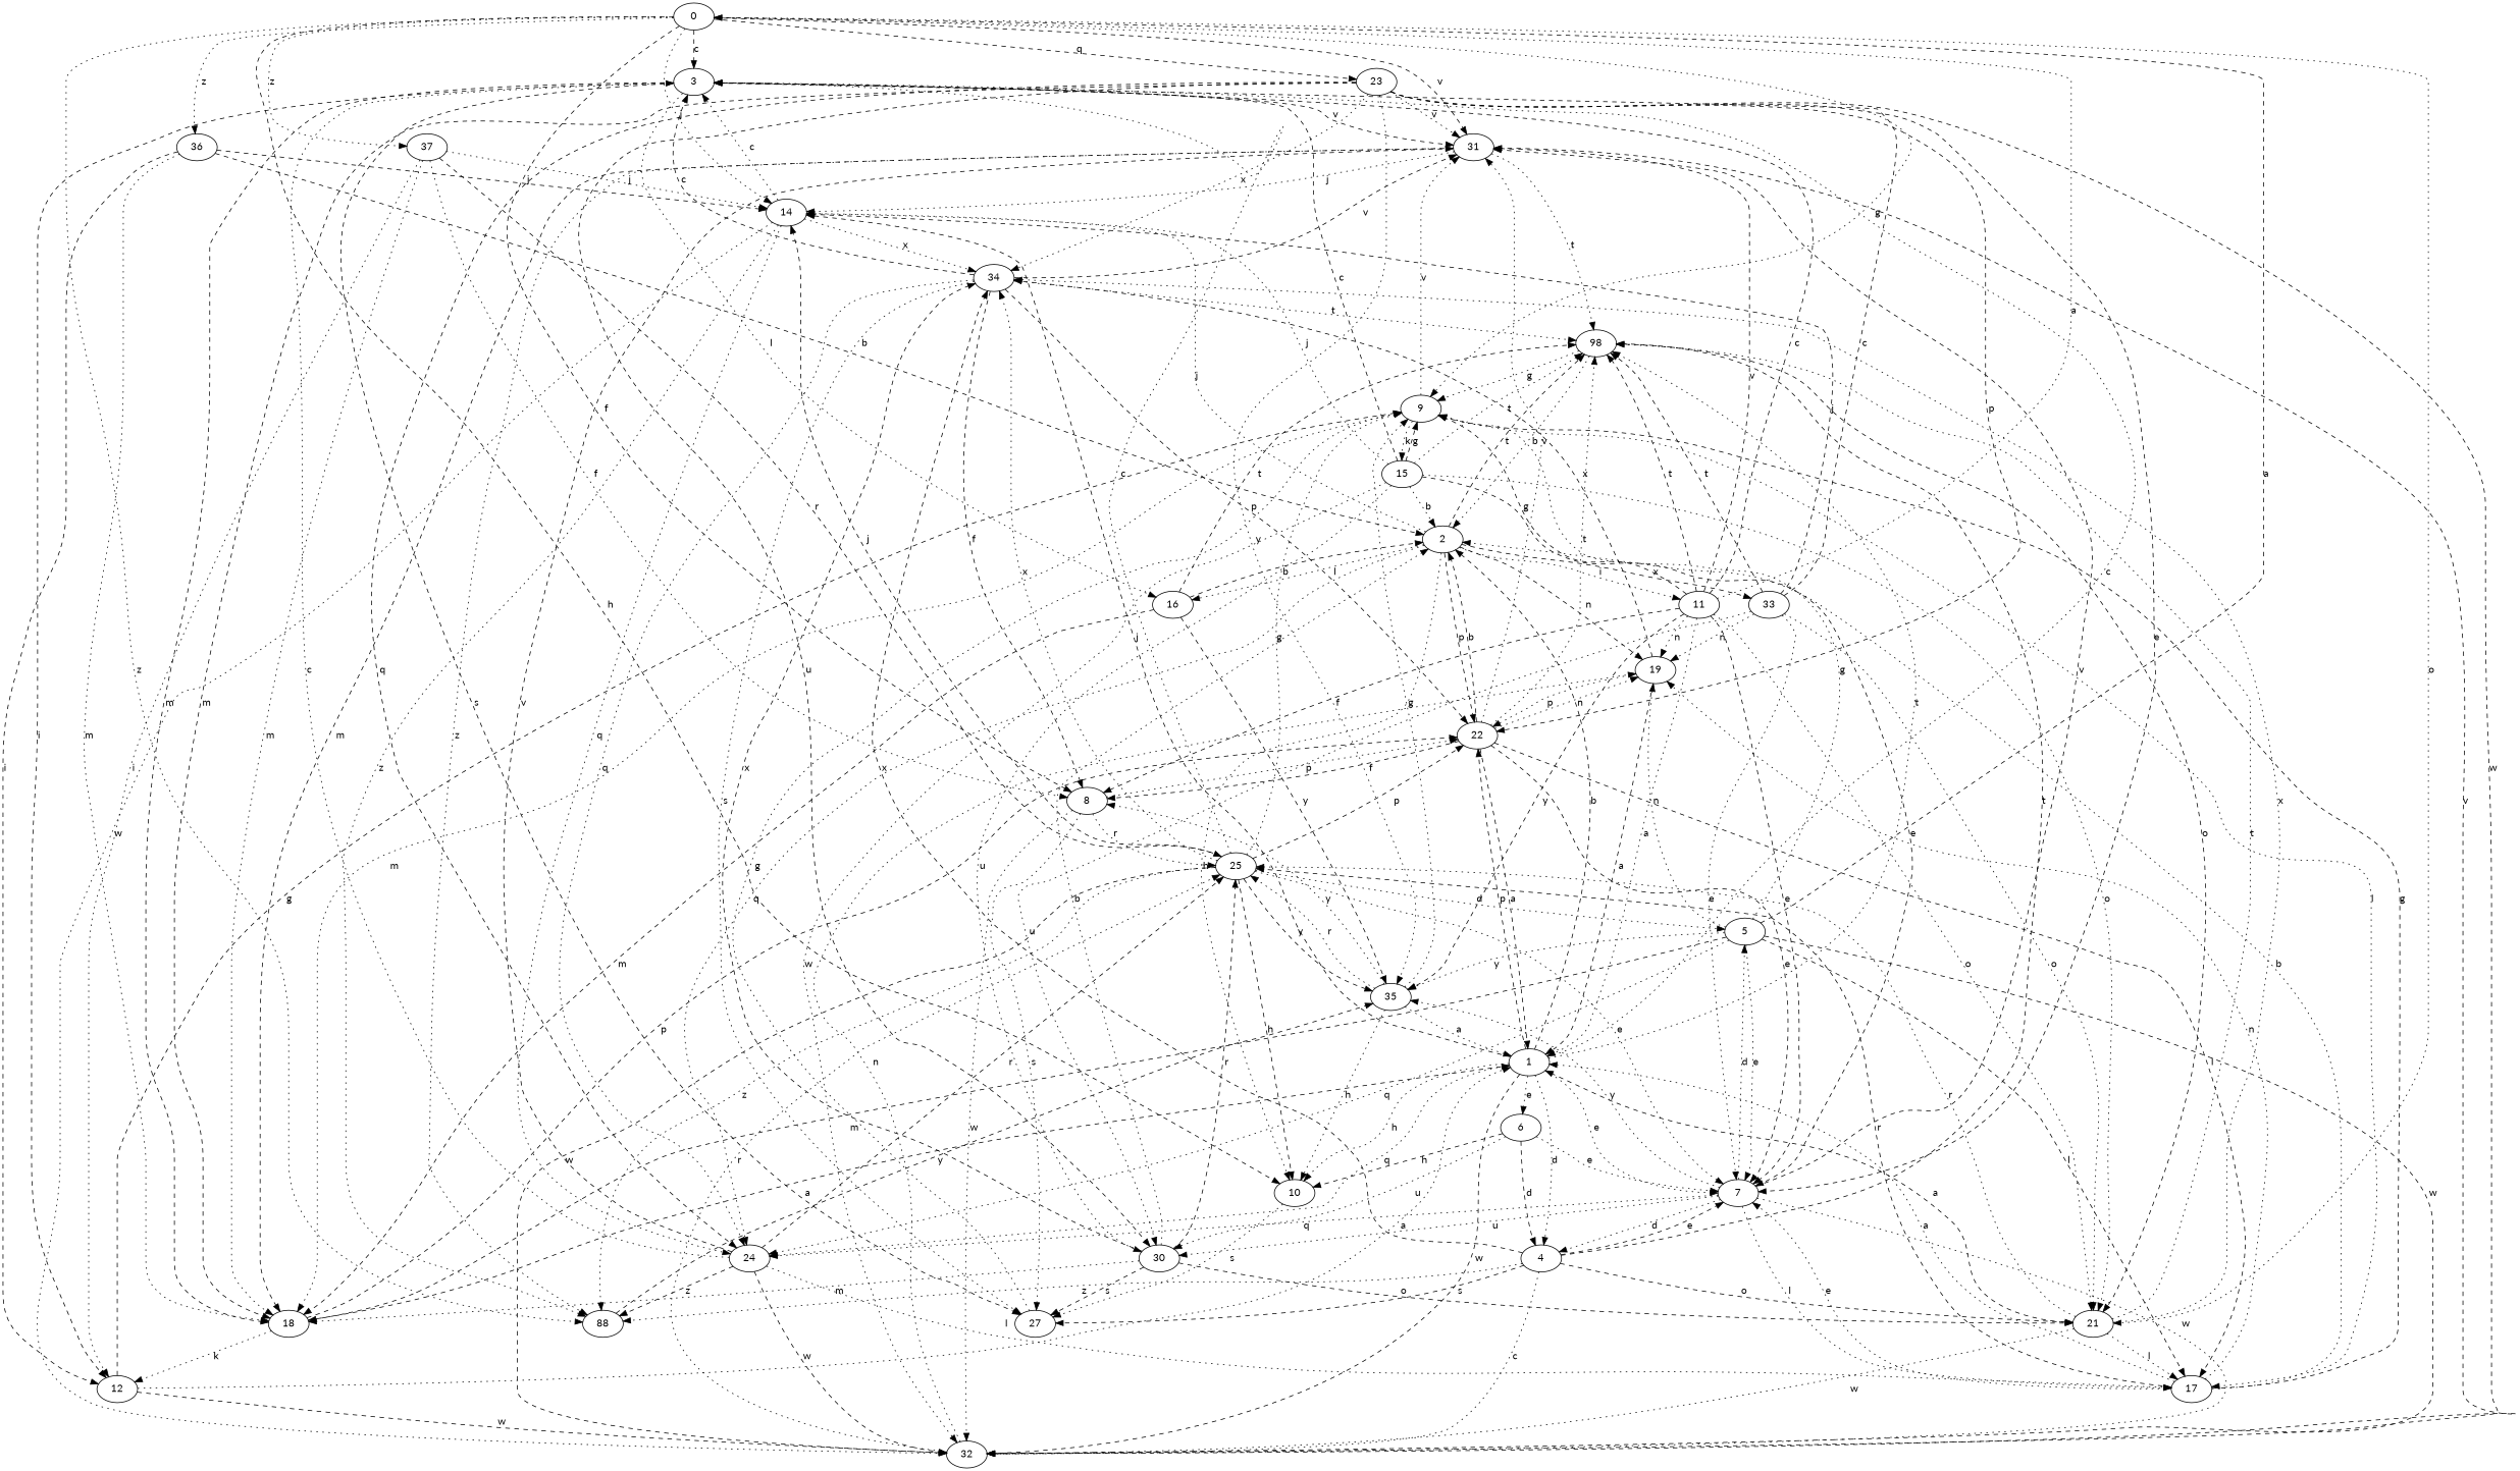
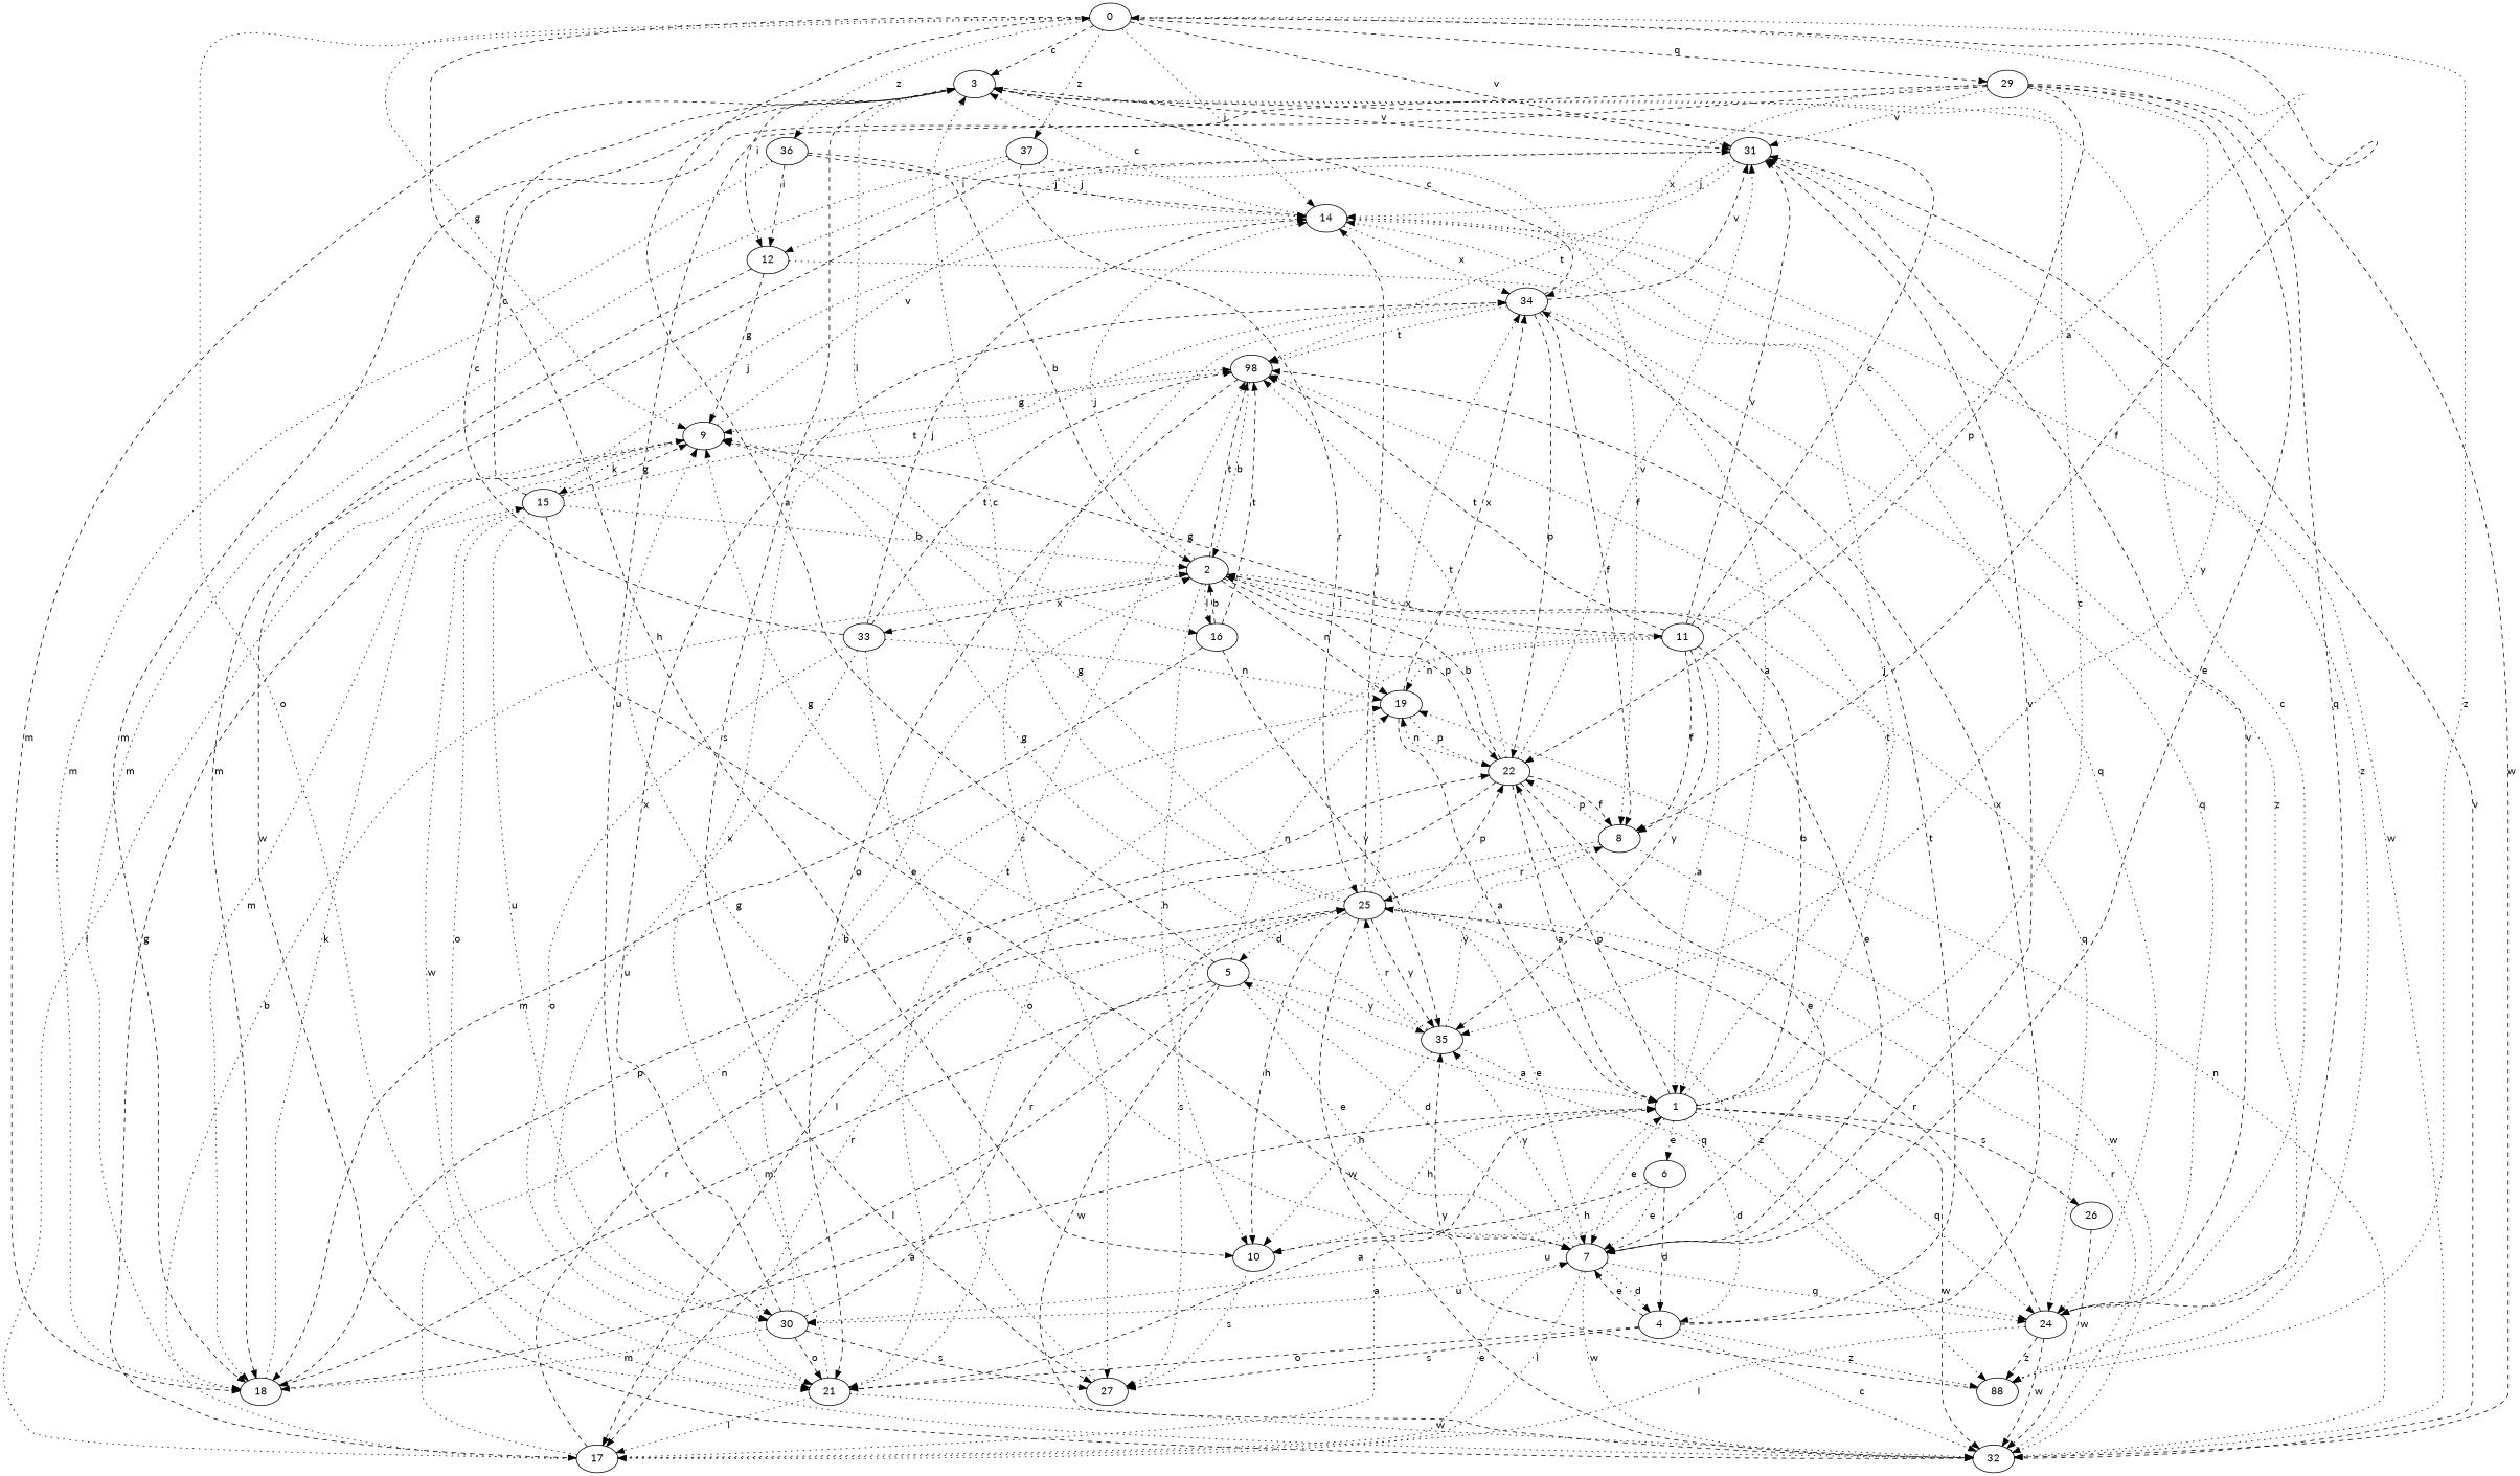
  strict digraph {
    fontname=Lato
    node [fontname=Lato]
    edge [fontname=Lato style=dotted]
    0
    3
    8
    9
    10
    14
    21
-   23
+   23 [label=29]
    31
    36
    37
    n12 [label=88]
    16
    12
    18
    27
    22
    32
    25
    17
    15
    24
    34
    1
    n25 [label=98]
    7
    35
    30
    2
    4
    6
+   26
    11
    19
    33
    5
    0 -> 3 [label=c style=dashed]
    0 -> 8 [label=f style=dashed]
    0 -> 9 [label=g]
    0 -> 10 [label=h style=dashed]
    0 -> 14 [label=j]
    0 -> 21 [label=o]
    0 -> 23 [label=q style=dashed]
    0 -> 31 [label=v style=dashed]
    0 -> 36 [label=z]
    0 -> 37 [label=z]
    0 -> n12 [label=z]
    3 -> 31 [label=v style=dashed]
    3 -> 16 [label=l]
    3 -> 12 [label=i style=dashed]
    3 -> 18 [label=m style=dashed]
    3 -> 27 [label=s style=dashed]
    8 -> 27 [label=s]
    8 -> 22 [label=p]
    8 -> 32 [label=w]
    8 -> 25 [label=r]
    9 -> 31 [label=v]
    9 -> 18 [label=m]
    9 -> 17 [label=l]
    9 -> 15 [label=k]
    10 -> 27 [label=s]
    14 -> 3 [label=c]
    14 -> n12 [label=z]
    14 -> 32 [label=w]
    14 -> 24 [label=q]
    14 -> 34 [label=x]
    21 -> 32 [label=w]
    21 -> 25 [label=r]
    21 -> 17 [label=l]
    21 -> 34 [label=x]
    21 -> 1 [label=a style=dashed]
    21 -> n25 [label=t]
    23 -> 31 [label=v]
    23 -> 18 [label=m style=dashed]
    23 -> 22 [label=p style=dashed]
    23 -> 32 [label=w style=dashed]
    23 -> 24 [label=q style=dashed]
    23 -> 34 [label=x]
    23 -> 7 [label=e style=dashed]
    23 -> 35 [label=y]
    23 -> 30 [label=u style=dashed]
    31 -> 14 [label=j]
    31 -> n12 [label=z]
    31 -> 18 [label=m style=dashed]
    31 -> n25 [label=t]
    36 -> 14 [label=j style=dashed]
    36 -> 12 [label=i style=dashed]
    36 -> 18 [label=m]
    36 -> 2 [label=b style=dashed]
    37 -> 8 [label=f]
    37 -> 14 [label=j]
    37 -> 12 [label=i]
    37 -> 18 [label=m]
    37 -> 25 [label=r style=dashed]
    n12 -> 35 [label=y style=dashed]
    16 -> 18 [label=m style=dashed]
    16 -> n25 [label=t style=dashed]
    16 -> 35 [label=y style=dashed]
    16 -> 2 [label=b style=dashed]
    12 -> 9 [label=g style=dashed]
    12 -> 32 [label=w style=dashed]
    12 -> 1 [label=a]
    18 -> 22 [label=p style=dashed]
-   18 -> 12 [label=k]
+   18 -> 15 [label=k]
    18 -> 1 [label=a style=dashed]
    27 -> 9 [label=g]
    22 -> 8 [label=f style=dashed]
    22 -> 31 [label=v]
    22 -> 17 [label=l style=dashed]
    22 -> 1 [label=a style=dashed]
    22 -> n25 [label=t]
    22 -> 7 [label=e style=dashed]
    22 -> 2 [label=b style=dashed]
    22 -> 19 [label=n]
    32 -> 31 [label=v style=dashed]
    32 -> 25 [label=r]
    32 -> 19 [label=n]
    25 -> 3 [label=c]
    25 -> 9 [label=g]
    25 -> 10 [label=h style=dashed]
    25 -> 14 [label=j style=dashed]
    25 -> n12 [label=z]
    25 -> 22 [label=p style=dashed]
    25 -> 32 [label=w style=dashed]
    25 -> 34 [label=x]
    25 -> 7 [label=e]
    25 -> 35 [label=y style=dashed]
    25 -> 5 [label=d]
    17 -> 9 [label=g style=dashed]
    17 -> 25 [label=r style=dashed]
    17 -> 1 [label=a]
    17 -> 7 [label=e]
    17 -> 2 [label=b]
    17 -> 19 [label=n]
    15 -> 3 [label=c style=dashed]
    15 -> 9 [label=g style=dashed]
    15 -> 14 [label=j]
    15 -> 21 [label=o]
    15 -> 32 [label=w]
    15 -> n25 [label=t]
    15 -> 7 [label=e style=dashed]
    15 -> 30 [label=u]
    15 -> 2 [label=b]
    24 -> 3 [label=c]
    24 -> 31 [label=v style=dashed]
    24 -> n12 [label=z style=dashed]
    24 -> 32 [label=w style=dashed]
    24 -> 25 [label=r style=dashed]
    24 -> 17 [label=l]
    34 -> 3 [label=c style=dashed]
    34 -> 8 [label=f style=dashed]
    34 -> 31 [label=v style=dashed]
    34 -> 27 [label=s]
    34 -> 22 [label=p style=dashed]
    34 -> 24 [label=q]
    34 -> n25 [label=t]
    1 -> 3 [label=c]
    1 -> 10 [label=h]
-   1 -> 14 [label=j style=dashed]
+   1 -> 14 [label=j]
    1 -> 22 [label=p style=dashed]
    1 -> 32 [label=w style=dashed]
    1 -> 24 [label=q]
    1 -> n25 [label=t]
    1 -> 7 [label=e]
    1 -> 2 [label=b style=dashed]
    1 -> 4 [label=d]
    1 -> 6 [label=e]
+   1 -> 26 [label=s style=dashed]
    n25 -> 9 [label=g]
    n25 -> 21 [label=o style=dashed]
    n25 -> 2 [label=b]
    7 -> 31 [label=v style=dashed]
    7 -> 32 [label=w]
    7 -> 17 [label=l]
    7 -> 24 [label=q]
    7 -> 35 [label=y]
    7 -> 30 [label=u]
    7 -> 4 [label=d]
    7 -> 5 [label=d]
    35 -> 8 [label=y]
    35 -> 9 [label=g]
    35 -> 10 [label=h]
    35 -> 25 [label=r]
    35 -> 1 [label=a]
    30 -> 21 [label=o style=dashed]
    30 -> 18 [label=m]
    30 -> 27 [label=s style=dashed]
    30 -> 25 [label=r style=dashed]
    30 -> 34 [label=x style=dashed]
    30 -> 2 [label=b]
    2 -> 10 [label=h]
    2 -> 14 [label=j]
    2 -> 16 [label=l]
    2 -> 22 [label=p style=dashed]
    2 -> 24 [label=q]
    2 -> n25 [label=t style=dashed]
    2 -> 11 [label=i]
    2 -> 19 [label=n style=dashed]
    2 -> 33 [label=x style=dashed]
    4 -> 21 [label=o style=dashed]
    4 -> n12 [label=z]
    4 -> 27 [label=s style=dashed]
    4 -> 32 [label=c]
    4 -> 34 [label=x style=dashed]
    4 -> n25 [label=t style=dashed]
    4 -> 7 [label=e style=dashed]
    6 -> 10 [label=h style=dashed]
    6 -> 7 [label=e]
    6 -> 30 [label=u]
    6 -> 4 [label=d style=dashed]
+   26 -> 32 [label=w style=dashed]
    11 -> 0 [label=a]
    11 -> 3 [label=c style=dashed]
    11 -> 8 [label=f style=dashed]
    11 -> 9 [label=g style=dashed]
    11 -> 21 [label=o]
    11 -> 31 [label=v style=dashed]
    11 -> 1 [label=a]
    11 -> n25 [label=t style=dashed]
    11 -> 7 [label=e style=dashed]
    11 -> 35 [label=y style=dashed]
    11 -> 19 [label=n]
    19 -> 22 [label=p]
    19 -> 34 [label=x style=dashed]
    19 -> 1 [label=a style=dashed]
    33 -> 3 [label=c style=dashed]
    33 -> 14 [label=j style=dashed]
    33 -> 21 [label=o]
    33 -> n25 [label=t style=dashed]
    33 -> 7 [label=e]
    33 -> 30 [label=u]
    33 -> 19 [label=n]
    5 -> 0 [label=a style=dashed]
    5 -> 9 [label=g]
    5 -> 18 [label=m style=dashed]
    5 -> 32 [label=w style=dashed]
    5 -> 17 [label=l style=dashed]
    5 -> 24 [label=q]
    5 -> 7 [label=e]
    5 -> 35 [label=y]
    5 -> 19 [label=n]
  }
